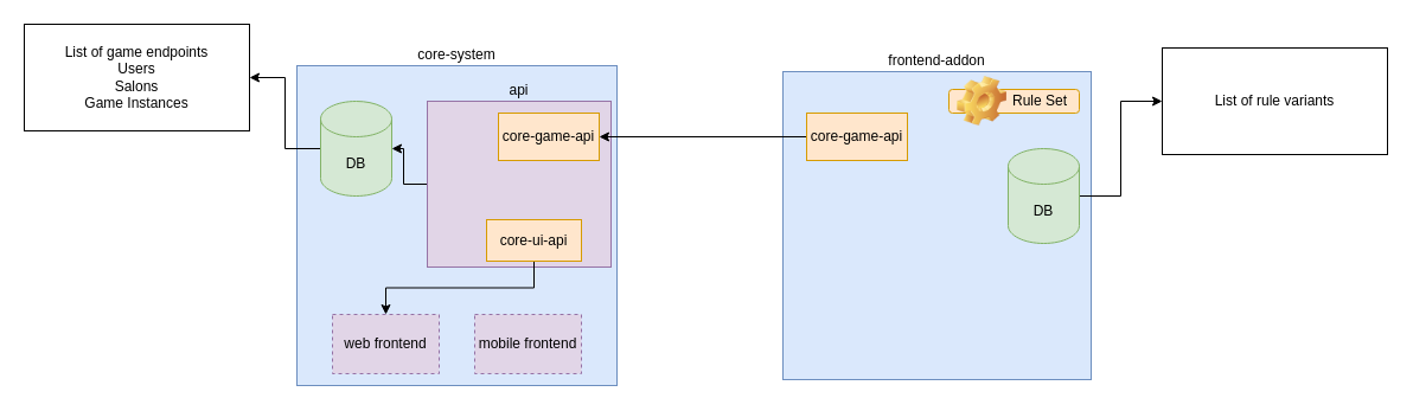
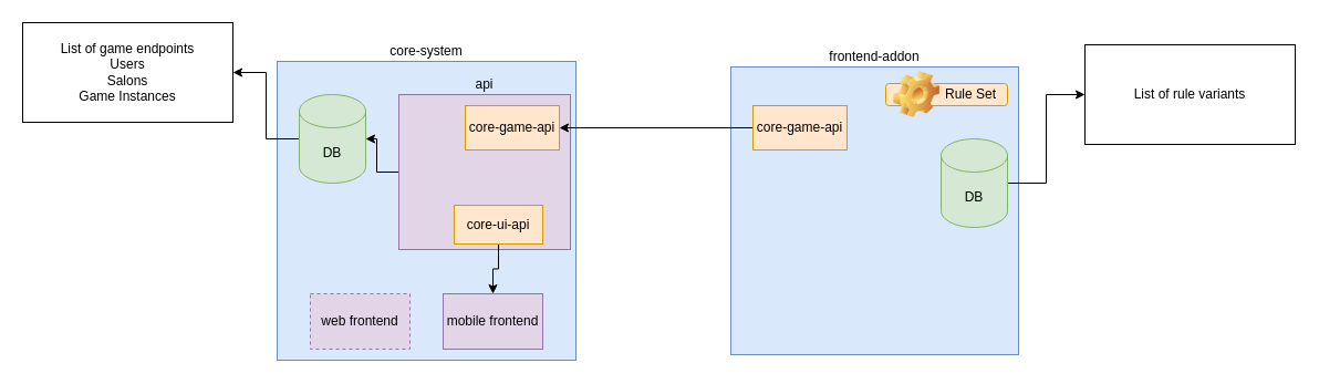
  <mxCell id="0" />
  <mxCell id="1" parent="0" />
  <mxCell id="2" value="core-system" style="whiteSpace=wrap;html=1;aspect=fixed;labelPosition=center;verticalLabelPosition=top;align=center;verticalAlign=bottom;fillColor=#dae8fc;strokeColor=#6c8ebf;" vertex="1" parent="1"><mxGeometry x="250" y="55" width="270" height="270" as="geometry" /></mxCell>
  <mxCell id="3" value="web frontend" style="rounded=0;whiteSpace=wrap;html=1;fillColor=#e1d5e7;strokeColor=#9673a6;dashed=1;" vertex="1" parent="1"><mxGeometry x="280" y="265" width="90" height="50" as="geometry" /></mxCell>
- <mxCell id="4" value="mobile frontend" style="rounded=0;whiteSpace=wrap;html=1;fillColor=#e1d5e7;strokeColor=#9673a6;dashed=1;" vertex="1" parent="1"><mxGeometry x="400" y="265" width="90" height="50" as="geometry" /></mxCell>
+ <mxCell id="4" value="mobile frontend" style="rounded=0;whiteSpace=wrap;html=1;fillColor=#e1d5e7;strokeColor=#9673a6;" vertex="1" parent="1"><mxGeometry x="400" y="265" width="90" height="50" as="geometry" /></mxCell>
  <mxCell id="5" style="edgeStyle=orthogonalEdgeStyle;rounded=0;orthogonalLoop=1;jettySize=auto;html=1;exitX=0;exitY=0.5;exitDx=0;exitDy=0;entryX=1;entryY=0.5;entryDx=0;entryDy=0;entryPerimeter=0;" edge="1" parent="1" source="6" target="8"><mxGeometry relative="1" as="geometry" /></mxCell>
  <mxCell id="6" value="api" style="rounded=0;whiteSpace=wrap;html=1;labelPosition=center;verticalLabelPosition=top;align=center;verticalAlign=bottom;fillColor=#e1d5e7;strokeColor=#9673a6;" vertex="1" parent="1"><mxGeometry x="360" y="85" width="155" height="140" as="geometry" /></mxCell>
  <mxCell id="7" style="edgeStyle=orthogonalEdgeStyle;rounded=0;orthogonalLoop=1;jettySize=auto;html=1;exitX=0;exitY=0.5;exitDx=0;exitDy=0;exitPerimeter=0;entryX=1;entryY=0.5;entryDx=0;entryDy=0;" edge="1" parent="1" source="8" target="20"><mxGeometry relative="1" as="geometry" /></mxCell>
  <mxCell id="8" value="DB" style="shape=cylinder3;whiteSpace=wrap;html=1;boundedLbl=1;backgroundOutline=1;size=15;fillColor=#d5e8d4;strokeColor=#82b366;" vertex="1" parent="1"><mxGeometry x="270" y="85" width="60" height="80" as="geometry" /></mxCell>
  <mxCell id="9" value="core-game-api" style="rounded=0;whiteSpace=wrap;html=1;fillColor=#ffe6cc;strokeColor=#d79b00;" vertex="1" parent="1"><mxGeometry x="420" y="95" width="85" height="40" as="geometry" /></mxCell>
- <mxCell id="10" style="edgeStyle=orthogonalEdgeStyle;rounded=0;orthogonalLoop=1;jettySize=auto;html=1;exitX=0.5;exitY=1;exitDx=0;exitDy=0;entryX=0.5;entryY=0;entryDx=0;entryDy=0;" edge="1" parent="1" source="12" target="3"><mxGeometry relative="1" as="geometry" /></mxCell>
+ <mxCell id="11" style="edgeStyle=orthogonalEdgeStyle;rounded=0;orthogonalLoop=1;jettySize=auto;html=1;exitX=0.5;exitY=1;exitDx=0;exitDy=0;entryX=0.5;entryY=0;entryDx=0;entryDy=0;" edge="1" parent="1" source="12" target="4"><mxGeometry relative="1" as="geometry" /></mxCell>
  <mxCell id="12" value="core-ui-api" style="rounded=0;whiteSpace=wrap;html=1;fillColor=#ffe6cc;strokeColor=#d79b00;" vertex="1" parent="1"><mxGeometry x="410" y="185" width="80" height="35" as="geometry" /></mxCell>
  <mxCell id="13" value="frontend-addon" style="whiteSpace=wrap;html=1;aspect=fixed;labelPosition=center;verticalLabelPosition=top;align=center;verticalAlign=bottom;fillColor=#dae8fc;strokeColor=#6c8ebf;" vertex="1" parent="1"><mxGeometry x="660" y="60" width="260" height="260" as="geometry" /></mxCell>
  <mxCell id="14" style="edgeStyle=orthogonalEdgeStyle;rounded=0;orthogonalLoop=1;jettySize=auto;html=1;exitX=1;exitY=0.5;exitDx=0;exitDy=0;exitPerimeter=0;entryX=0;entryY=0.5;entryDx=0;entryDy=0;" edge="1" parent="1" source="15" target="19"><mxGeometry relative="1" as="geometry" /></mxCell>
  <mxCell id="15" value="DB" style="shape=cylinder3;whiteSpace=wrap;html=1;boundedLbl=1;backgroundOutline=1;size=15;fillColor=#d5e8d4;strokeColor=#82b366;" vertex="1" parent="1"><mxGeometry x="850" y="125" width="60" height="80" as="geometry" /></mxCell>
  <mxCell id="16" value="Rule Set" style="label;whiteSpace=wrap;html=1;image=img/clipart/Gear_128x128.png;fillColor=#ffe6cc;strokeColor=#d79b00;fontStyle=0" vertex="1" parent="1"><mxGeometry x="800" y="75" width="110" height="20" as="geometry" /></mxCell>
  <mxCell id="17" style="edgeStyle=orthogonalEdgeStyle;rounded=0;orthogonalLoop=1;jettySize=auto;html=1;exitX=0;exitY=0.5;exitDx=0;exitDy=0;entryX=1;entryY=0.5;entryDx=0;entryDy=0;" edge="1" parent="1" source="18" target="9"><mxGeometry relative="1" as="geometry" /></mxCell>
  <mxCell id="18" value="core-game-api" style="rounded=0;whiteSpace=wrap;html=1;fillColor=#ffe6cc;strokeColor=#d79b00;" vertex="1" parent="1"><mxGeometry x="680" y="95" width="85" height="40" as="geometry" /></mxCell>
  <mxCell id="19" value="List of rule variants&lt;br&gt;" style="text;html=1;fillColor=none;align=center;verticalAlign=middle;whiteSpace=wrap;rounded=0;strokeColor=#000000;" vertex="1" parent="1"><mxGeometry x="980" y="40" width="190" height="90" as="geometry" /></mxCell>
  <mxCell id="20" value="List of game endpoints&lt;br&gt;Users&lt;br&gt;Salons&lt;br&gt;Game Instances" style="text;html=1;fillColor=none;align=center;verticalAlign=middle;whiteSpace=wrap;rounded=0;strokeColor=#000000;" vertex="1" parent="1"><mxGeometry x="20" y="20" width="190" height="90" as="geometry" /></mxCell>
